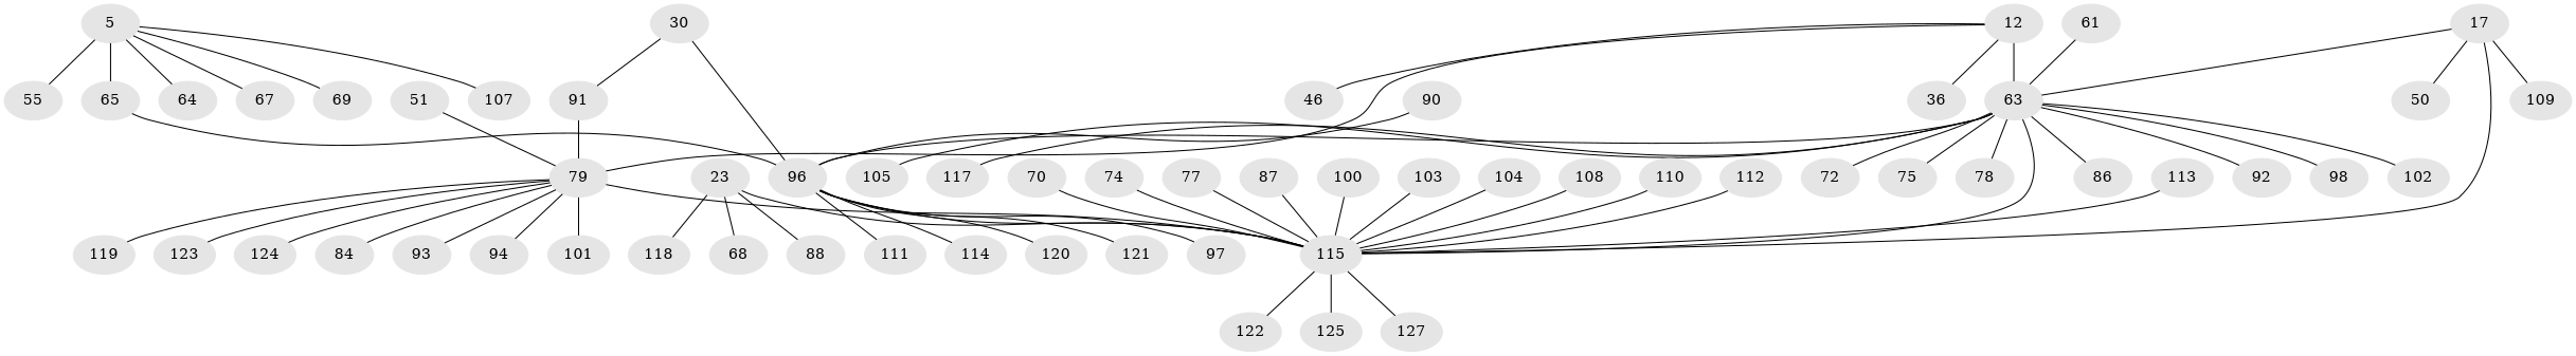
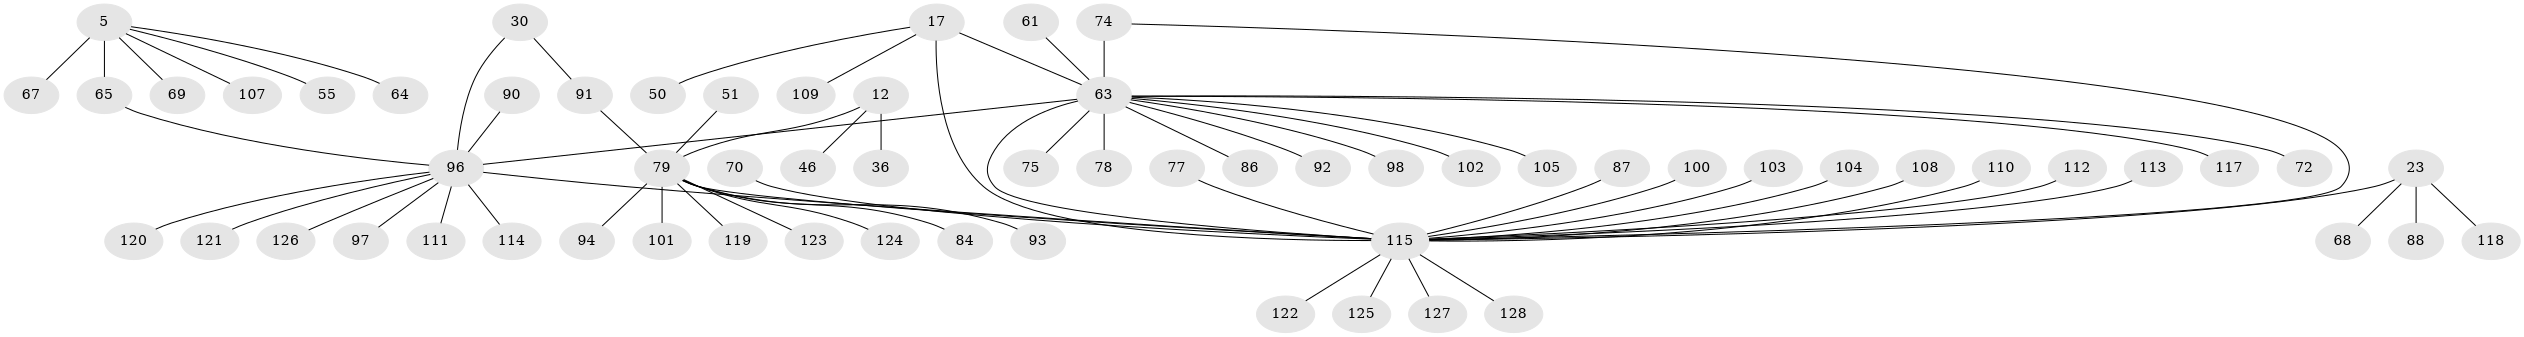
  graph {
    node [color=gray90 style=filled]
    5 [super="+4"]
    55
    64
    67
    69 [super="+52"]
    107 [super="+43"]
    65
    96 [super="+6+47+2"]
    115 [super="+85+83+95+32+33+34+37+41+53+99"]
    97
    111 [super="+57"]
    114 [super="+80"]
    120
    121 [super="+89"]
+   126
    12 [super="+9"]
    36
    46
    63 [super="+54+11+42+10+56"]
    79 [super="+29+38+39+45"]
    72
    75
    78 [super="+49"]
    86
    92
    98
    102 [super="+40"]
    105
    117
    84
    93
    94
    101
    119
    123 [super="+116"]
    124
    17 [super="+14"]
    50
    109
    122
    125
    127 [super="+31"]
+   128
    23 [super="+19"]
    68
    88
    118
    30 [super="+26"]
    91
    51
    61
    70 [super="+60"]
    74
    77
    87
    90
    100 [super="+59"]
    103
    104
    108
    110
    112
    113 [super="+106"]
    5 -- 55
    5 -- 64
    5 -- 67
    5 -- 69
    5 -- 107
    5 -- 65 [weight=8]
    65 -- 96
    96 -- 115 [weight=2]
    96 -- 97
    96 -- 111
    96 -- 114
    96 -- 120
    96 -- 121
+   96 -- 126
    115 -- 122
    115 -- 125
    115 -- 127
+   115 -- 128
    12 -- 36
    12 -- 46
-   12 -- 63 [weight=8]
+   74 -- 63 [weight=8]
    12 -- 79
    63 -- 96 [weight=2]
    63 -- 115 [weight=4]
    63 -- 72
    63 -- 75
    63 -- 78
    63 -- 86
    63 -- 92
    63 -- 98
    63 -- 102
    63 -- 105
    63 -- 117
    79 -- 115 [weight=3]
    79 -- 84
    79 -- 93
    79 -- 94
    79 -- 101
    79 -- 119
    79 -- 123
    79 -- 124
    17 -- 115 [weight=8]
    17 -- 63
    17 -- 50
    17 -- 109
    23 -- 115 [weight=10]
    23 -- 68
    23 -- 88
    23 -- 118
    30 -- 96
    30 -- 91
    91 -- 79 [weight=8]
    51 -- 79
    61 -- 63
    70 -- 115
    74 -- 115
    77 -- 115
    87 -- 115
    90 -- 96
    100 -- 115
    103 -- 115
    104 -- 115
    108 -- 115
    110 -- 115
    112 -- 115
    113 -- 115
  }
